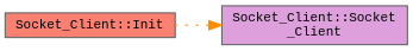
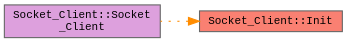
  digraph {
    rankdir=RL
    fontname="Liberation Mono"
    node [color=gray40 fontname="Liberation Mono" fontsize=10 shape=record style=filled]
    n1 [fillcolor=salmon fontcolor=black height=0.2 label="Socket_Client::Init" width=0.4]
    n2 [fillcolor=plum height=0.2 label="Socket_Client::Socket\l_Client" width=0.4]
-   n2 -> n1 [color=darkorange dir=back fontname="Liberation Mono" fontsize=10 labelfontname=Helvetica labelfontsize=10 style=dotted]
+   n1 -> n2 [color=darkorange dir=back fontname="Liberation Mono" fontsize=10 labelfontname=Helvetica labelfontsize=10 style=dotted]
  }
